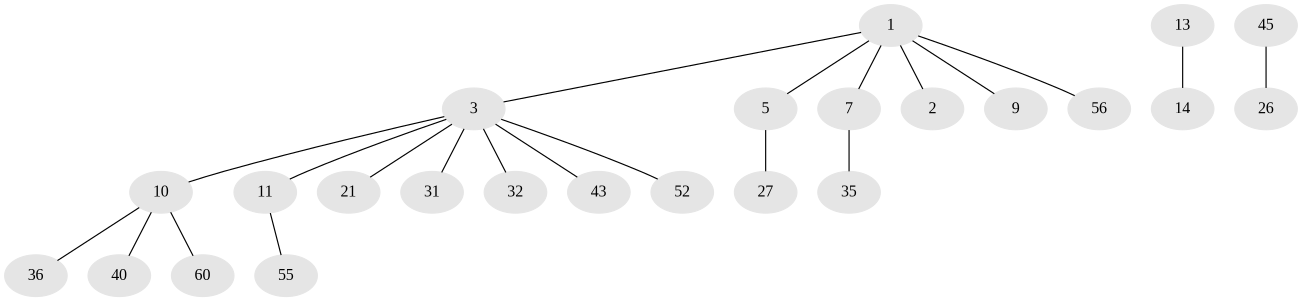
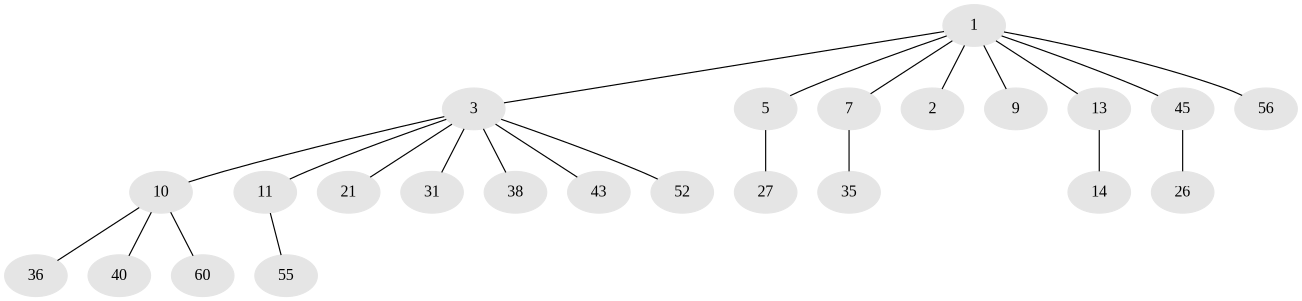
  graph {
    fontname="Liberation Serif"
    node [color=gray90 fontname="Liberation Serif" style=filled]
    edge [fontname="Liberation Serif"]
    1 [super="+2"]
    3 [super="+4+6"]
    5 [super="+12"]
    7 [super="+22+42+15"]
    n5 [label=2 super="+44+29"]
    9 [super="+24+25"]
    13 [super="+37"]
    45
    56
    10 [super="+20"]
    11 [super="+18+54+16"]
    21
    31 [super="+41"]
-   32 [super="+58"]
+   32 [super="+58" label=38]
    43 [super="+47"]
    52
    27 [super="+30"]
    35
    14 [super="+49+17"]
    26
    36
    40
    60
    55
    1 -- 3
    1 -- 5
    1 -- 7
    1 -- n5
    1 -- 9
+   1 -- 13
+   1 -- 45
    1 -- 56
    3 -- 10
    3 -- 11
    3 -- 21
    3 -- 31
    3 -- 32
    3 -- 43
    3 -- 52
    5 -- 27
    7 -- 35
    13 -- 14
    45 -- 26
    10 -- 36
    10 -- 40
    10 -- 60
    11 -- 55
  }
